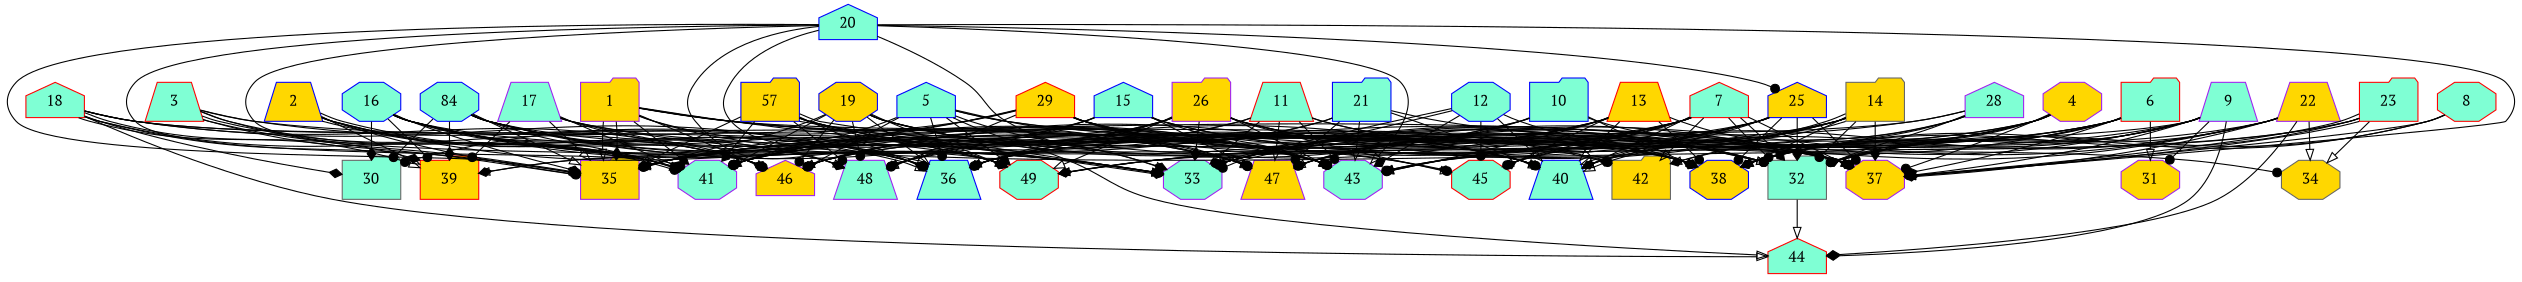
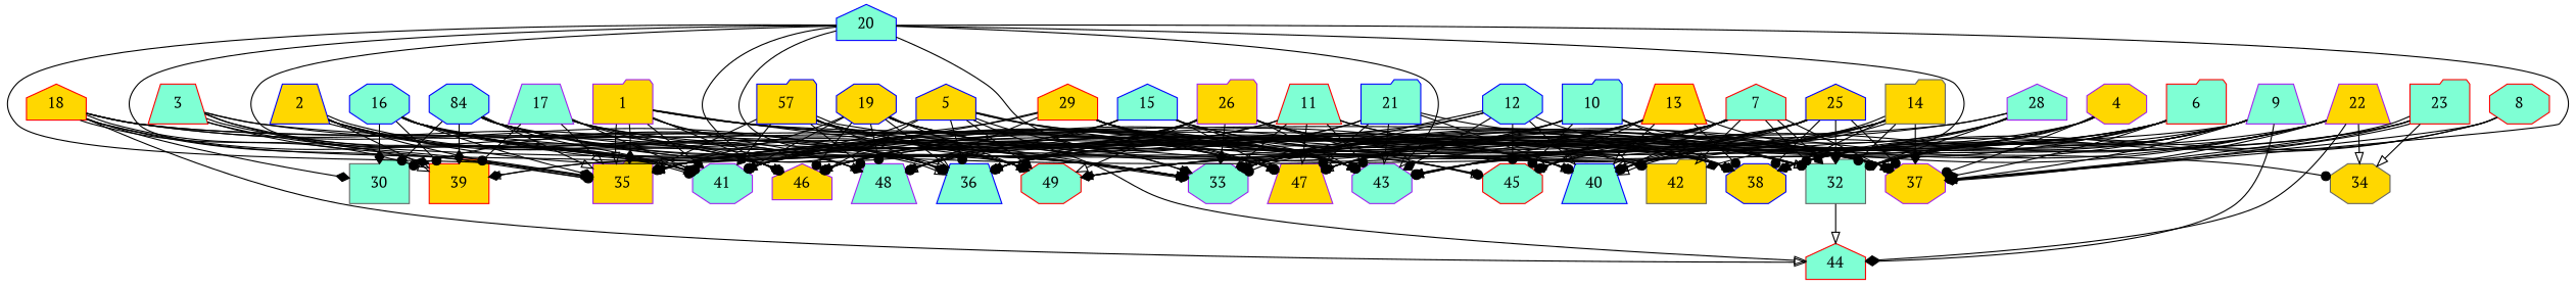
  digraph {
    fontname="PT Serif"
    node [alpha=0.08 color=purple fillcolor=aquamarine fontname="PT Serif" shape=octagon style=filled]
    edge [arrowhead=diamond fontname="PT Serif"]
    1 [alpha=0.12 expect_size=4129004112025514672128 fillcolor=gold shape=folder]
    33 [alpha=0.07 expect_size=110981831418918192]
    35 [alpha=0.12 expect_size=37374117932983968 fillcolor=gold shape=folder]
    36 [color=blue expect_size=16606775972461702807552 shape=trapezium]
    38 [alpha=0.03 color=blue expect_size=2732023111930948608 fillcolor=gold]
    41 [alpha=0.02 expect_size=6701212791096000]
    43 [expect_size=2106194189668437760]
    45 [alpha=0.16 color=red expect_size=173560402381838752]
    46 [alpha=0.13 expect_size=8824782334715035123712 fillcolor=gold shape=house]
    47 [alpha=0.16 expect_size=1279762323223211008 fillcolor=gold shape=trapezium]
    48 [alpha=0.13 expect_size=12778841831151928 shape=trapezium]
    2 [alpha=0.12 color=blue expect_size=5566333715956882432 fillcolor=gold shape=trapezium]
    39 [alpha=0.11 color=red expect_size=14553574026267066368000 fillcolor=gold shape=folder]
    3 [alpha=0.16 color=red expect_size=16140554201891890 shape=trapezium]
    37 [alpha=0.01 expect_size=1478229070891916800 fillcolor=gold]
    4 [alpha=0.15 expect_size=226802523904845280 fillcolor=gold]
    32 [alpha=0.06 color=gray40 expect_size=32855547629134308 shape=folder]
    42 [alpha=0.20 color=gray40 expect_size=108969883150616560 fillcolor=gold shape=folder]
    49 [alpha=0.19 color=red expect_size=1397475133295331840]
    44 [alpha=0.05 color=red expect_size=13795369950008047566848 shape=house]
-   5 [alpha=0.18 color=blue expect_size=219943000765414506496 shape=house]
+   5 [alpha=0.18 color=blue expect_size=219943000765414506496 fillcolor=gold shape=house]
    40 [alpha=0.14 color=blue expect_size=3219475333762228 shape=trapezium]
    6 [color=red expect_size=2098773365888338176 shape=folder]
-   31 [alpha=0.19 expect_size=42602068776164464 fillcolor=gold]
    7 [alpha=0.15 color=red expect_size=1475739837758123776 shape=house]
    8 [alpha=0.10 color=red expect_size=11601100899113826304]
    9 [alpha=0.15 expect_size=18310943402763485184000 shape=trapezium]
    10 [alpha=0.04 color=blue expect_size=10819012287124514816 shape=folder]
    11 [color=red expect_size=529336554836589543424 shape=trapezium]
    12 [alpha=0.18 color=blue expect_size=9452384186351484928000]
    13 [alpha=0.09 color=red expect_size=10252683867234154496 fillcolor=gold shape=trapezium]
    14 [alpha=0.11 color=gray40 expect_size=821352315654755584 fillcolor=gold shape=folder]
    15 [alpha=0.03 color=blue expect_size=7404532770569413 shape=house]
    16 [alpha=0.00 color=blue expect_size=153086894083489248]
    30 [alpha=0.10 color=gray40 expect_size=7714929032650750427136 shape=folder]
    17 [alpha=0.17 expect_size=8636217327285800960 shape=trapezium]
    34 [alpha=0.06 color=gray40 expect_size=117375950771922208 fillcolor=gold]
-   18 [alpha=0.14 color=red expect_size=881255386358873728 shape=house]
+   18 [alpha=0.14 color=red expect_size=881255386358873728 fillcolor=gold shape=house]
    19 [alpha=0.10 color=blue expect_size=1362490759105007360 fillcolor=gold]
    20 [color=blue expect_size=1395849587878623488 shape=house]
    21 [alpha=0.05 color=blue expect_size=97675627025565712 shape=folder]
    22 [alpha=0.02 expect_size=7958305629291673600 fillcolor=gold shape=trapezium]
    23 [alpha=0.16 color=red expect_size=1614433452287521536 shape=folder]
    n44 [alpha=0.09 color=blue expect_size=5152797049314511872 label=84]
    25 [alpha=0.03 color=blue expect_size=4203745022143766016 fillcolor=gold shape=house]
    26 [expect_size=52709404725056096 fillcolor=gold shape=folder]
    n47 [alpha=0.16 color=blue expect_size=6782270398626272 fillcolor=gold label=57 shape=folder]
    28 [alpha=0.06 expect_size=14121928522583532 shape=house]
    29 [alpha=0.07 color=red expect_size=12686899917427888 fillcolor=gold shape=house]
    1 -> 33 [arrowhead=onormal]
    1 -> 35 [arrowhead=onormal]
    1 -> 35
    1 -> 36 [arrowhead=dot]
    1 -> 38
    1 -> 41
    1 -> 43 [arrowhead=dot]
    1 -> 45
    1 -> 46
    1 -> 47 [arrowhead=dot]
    1 -> 48
    2 -> 33 [arrowhead=dot]
    2 -> 35
    2 -> 36 [arrowhead=onormal]
    2 -> 36 [arrowhead=onormal]
    2 -> 41 [arrowhead=dot]
    2 -> 48
    2 -> 39 [arrowhead=onormal]
    3 -> 35 [arrowhead=dot]
    3 -> 35 [arrowhead=onormal]
    3 -> 36 [arrowhead=dot]
    3 -> 41 [arrowhead=dot]
    3 -> 41 [arrowhead=dot]
    3 -> 46
    3 -> 37
    4 -> 33
    4 -> 38
-   4 -> 41 [arrowhead=dot]
+   12 -> 41 [arrowhead=dot]
    4 -> 37 [arrowhead=dot]
    4 -> 32 [arrowhead=dot]
-   4 -> 42 [arrowhead=onormal]
    4 -> 49 [arrowhead=onormal]
    32 -> 44 [arrowhead=onormal]
    5 -> 33
    5 -> 36 [arrowhead=dot]
    5 -> 38 [arrowhead=onormal]
    5 -> 41 [arrowhead=onormal]
    5 -> 46 [arrowhead=dot]
    5 -> 47 [arrowhead=dot]
    5 -> 49
    5 -> 44 [arrowhead=onormal]
    5 -> 40
    6 -> 33
    6 -> 36
    6 -> 38 [arrowhead=onormal]
    6 -> 41 [arrowhead=dot]
    6 -> 46 [arrowhead=dot]
    6 -> 37
    6 -> 32
-   6 -> 31 [arrowhead=onormal]
    7 -> 33 [arrowhead=dot]
    7 -> 41 [arrowhead=onormal]
    7 -> 43 [arrowhead=dot]
    7 -> 45
    7 -> 46
    7 -> 39 [arrowhead=onormal]
    7 -> 37 [arrowhead=onormal]
    7 -> 32 [arrowhead=dot]
    7 -> 32
    7 -> 42 [arrowhead=onormal]
    7 -> 49
    7 -> 40 [arrowhead=onormal]
    8 -> 38
    8 -> 37 [arrowhead=onormal]
    8 -> 32
    9 -> 38 [arrowhead=onormal]
    9 -> 46 [arrowhead=onormal]
    9 -> 47 [arrowhead=dot]
    9 -> 39
    9 -> 37 [arrowhead=dot]
    9 -> 32 [arrowhead=dot]
    9 -> 44
    9 -> 40
-   9 -> 31 [arrowhead=dot]
    10 -> 35 [arrowhead=dot]
    10 -> 38
    10 -> 41 [arrowhead=onormal]
+   10 -> 45 [arrowhead=dot]
    10 -> 47 [arrowhead=onormal]
    10 -> 37 [arrowhead=onormal]
    11 -> 33 [arrowhead=onormal]
    11 -> 38
    11 -> 41
    11 -> 43 [arrowhead=dot]
    11 -> 46
    11 -> 47 [arrowhead=onormal]
    11 -> 32 [arrowhead=dot]
    12 -> 33 [arrowhead=dot]
    12 -> 33 [arrowhead=dot]
    12 -> 38
    12 -> 43
    12 -> 45 [arrowhead=dot]
    12 -> 40 [arrowhead=onormal]
    13 -> 33 [arrowhead=onormal]
    13 -> 35
    13 -> 36 [arrowhead=onormal]
    13 -> 38 [arrowhead=dot]
    13 -> 43 [arrowhead=onormal]
    13 -> 45
    13 -> 47
    13 -> 37
    13 -> 40 [arrowhead=onormal]
    14 -> 35 [arrowhead=onormal]
    14 -> 38 [arrowhead=onormal]
    14 -> 43
    14 -> 45 [arrowhead=dot]
    14 -> 46 [arrowhead=onormal]
    14 -> 37
    14 -> 32 [arrowhead=dot]
    14 -> 49 [arrowhead=onormal]
    14 -> 40 [arrowhead=onormal]
    14 -> 40 [arrowhead=onormal]
    15 -> 35
    15 -> 38
    15 -> 43 [arrowhead=onormal]
    15 -> 46
    15 -> 47 [arrowhead=onormal]
    15 -> 48 [arrowhead=dot]
    15 -> 32 [arrowhead=onormal]
    16 -> 33
    16 -> 35
    16 -> 38
    16 -> 41 [arrowhead=dot]
    16 -> 43
    16 -> 46 [arrowhead=onormal]
    16 -> 47
    16 -> 48 [arrowhead=onormal]
    16 -> 39 [arrowhead=dot]
    16 -> 49
    16 -> 30
    17 -> 33 [arrowhead=onormal]
    17 -> 35 [arrowhead=onormal]
    17 -> 41
    17 -> 46 [arrowhead=dot]
    17 -> 39 [arrowhead=dot]
    17 -> 37 [arrowhead=dot]
    17 -> 34 [arrowhead=dot]
    18 -> 35
    18 -> 36 [arrowhead=dot]
    18 -> 41 [arrowhead=onormal]
    18 -> 43 [arrowhead=onormal]
    18 -> 46
    18 -> 39 [arrowhead=onormal]
    18 -> 39
    18 -> 49
    18 -> 44 [arrowhead=onormal]
    18 -> 30
    19 -> 35 [arrowhead=onormal]
    19 -> 36 [arrowhead=onormal]
    19 -> 41 [arrowhead=dot]
    19 -> 43 [arrowhead=onormal]
    19 -> 46 [arrowhead=dot]
    19 -> 48 [arrowhead=dot]
    19 -> 37 [arrowhead=onormal]
    19 -> 32 [arrowhead=onormal]
    19 -> 49
    19 -> 40
    20 -> 33 [arrowhead=onormal]
    20 -> 35 [arrowhead=dot]
    20 -> 36
    20 -> 41
    20 -> 43 [arrowhead=onormal]
    20 -> 46
    20 -> 37 [arrowhead=onormal]
    20 -> 49
-   20 -> 25 [arrowhead=dot]
+   20 -> 40 [arrowhead=dot]
    21 -> 36 [arrowhead=dot]
    21 -> 43 [arrowhead=onormal]
    21 -> 47 [arrowhead=dot]
    21 -> 48 [arrowhead=onormal]
    21 -> 37 [arrowhead=dot]
    21 -> 40 [arrowhead=onormal]
    22 -> 36 [arrowhead=onormal]
    22 -> 43 [arrowhead=onormal]
    22 -> 45 [arrowhead=onormal]
    22 -> 47 [arrowhead=dot]
    22 -> 37
    22 -> 32
    22 -> 44
    22 -> 34 [arrowhead=onormal]
    23 -> 36
    23 -> 38 [arrowhead=onormal]
    23 -> 43 [arrowhead=dot]
    23 -> 37
    23 -> 37 [arrowhead=onormal]
    23 -> 34 [arrowhead=onormal]
    n44 -> 33 [arrowhead=onormal]
    n44 -> 35 [arrowhead=onormal]
    n44 -> 41 [arrowhead=onormal]
    n44 -> 43 [arrowhead=dot]
    n44 -> 47 [arrowhead=dot]
    n44 -> 39
    n44 -> 37 [arrowhead=onormal]
    n44 -> 49 [arrowhead=onormal]
    n44 -> 40 [arrowhead=dot]
    n44 -> 30 [arrowhead=dot]
    25 -> 33
    25 -> 35 [arrowhead=onormal]
    25 -> 36
    25 -> 38 [arrowhead=dot]
    25 -> 43 [arrowhead=onormal]
    25 -> 37 [arrowhead=dot]
    25 -> 32
    25 -> 49
    25 -> 40 [arrowhead=onormal]
    26 -> 33
    26 -> 35
    26 -> 36
    26 -> 41
    26 -> 43 [arrowhead=onormal]
    26 -> 45 [arrowhead=onormal]
    26 -> 48 [arrowhead=dot]
    26 -> 37
    26 -> 32 [arrowhead=dot]
    26 -> 42 [arrowhead=dot]
    26 -> 49 [arrowhead=onormal]
    n47 -> 33
    n47 -> 33
    n47 -> 35 [arrowhead=onormal]
    n47 -> 36
    n47 -> 41
    n47 -> 43 [arrowhead=dot]
    n47 -> 48 [arrowhead=dot]
    n47 -> 42
    n47 -> 49 [arrowhead=onormal]
    n47 -> 40 [arrowhead=onormal]
    28 -> 33
    28 -> 38 [arrowhead=onormal]
    28 -> 48
    28 -> 32
    28 -> 42
    28 -> 40 [arrowhead=onormal]
-   29 -> 35 [arrowhead=dot]
    29 -> 38 [arrowhead=onormal]
    29 -> 41 [arrowhead=dot]
    29 -> 43
    29 -> 45 [arrowhead=dot]
    29 -> 47 [arrowhead=onormal]
    29 -> 48 [arrowhead=onormal]
    29 -> 32 [arrowhead=dot]
    29 -> 40
    29 -> 30 [arrowhead=dot]
  }
